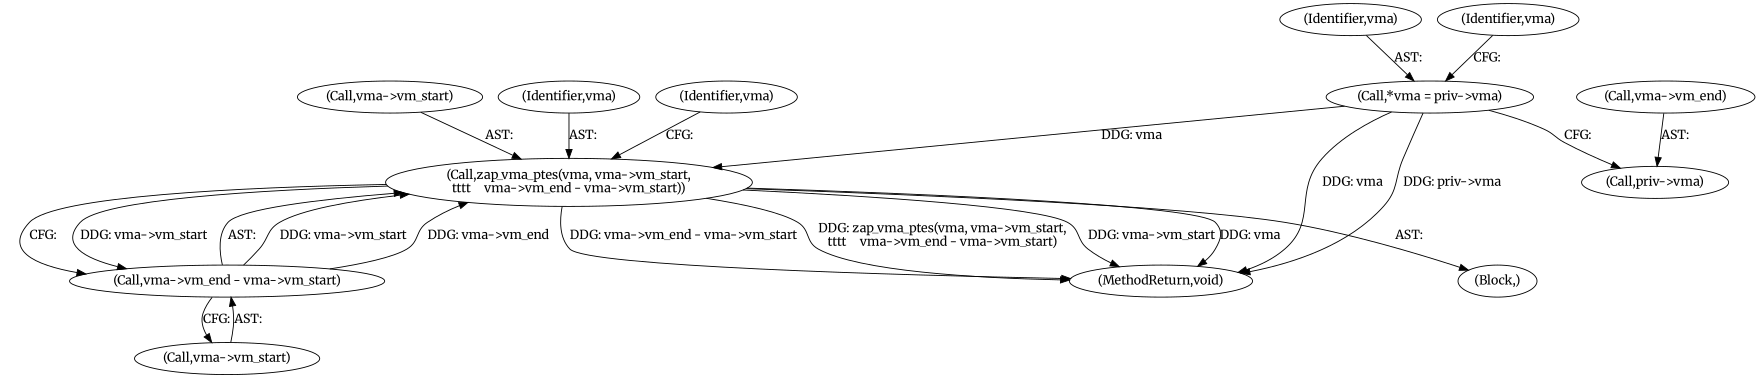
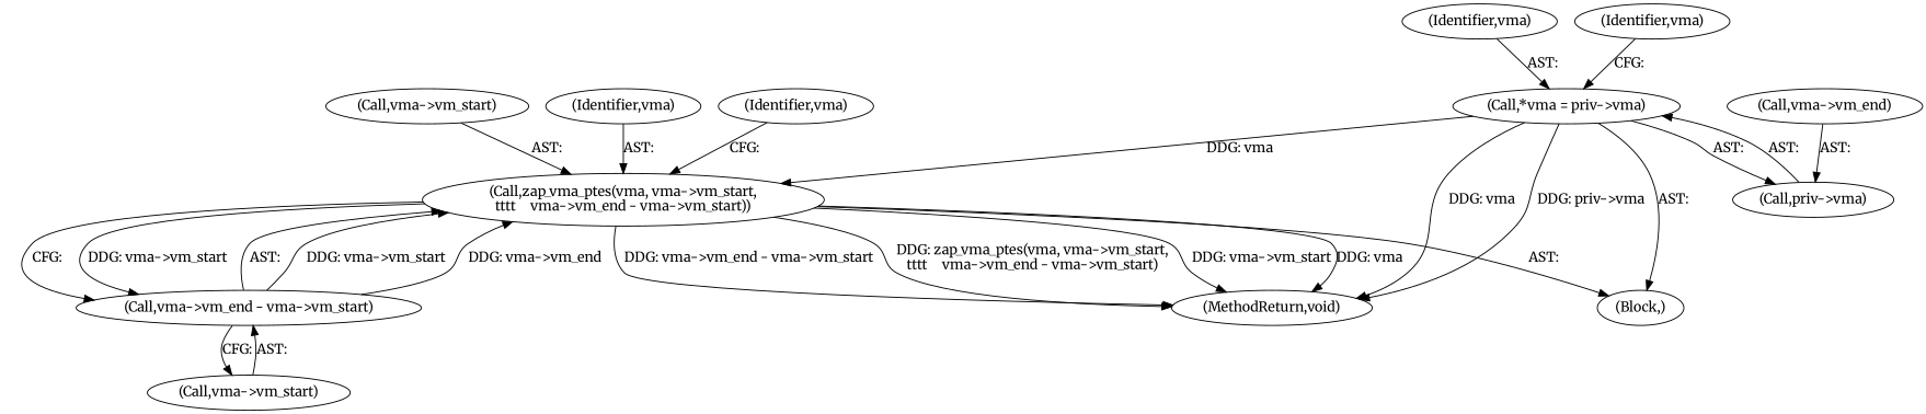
  digraph {
    fontname=Merriweather
    node [fontname=Merriweather]
    edge [fontname=Merriweather]
    n1 [label="(Call,zap_vma_ptes(vma, vma->vm_start,\n\t\t\t\t     vma->vm_end - vma->vm_start))"]
    n2 [label="(Call,vma->vm_end - vma->vm_start)"]
    n3 [label="(MethodReturn,void)"]
    n4 [label="(Block,)"]
    n5 [label="(Call,vma->vm_start)"]
    n6 [label="(Call,*vma = priv->vma)"]
    n7 [label="(Call,priv->vma)"]
    n8 [label="(Identifier,vma)"]
    n9 [label="(Call,vma->vm_start)"]
    n10 [label="(Identifier,vma)"]
    n11 [label="(Identifier,vma)"]
    n12 [label="(Call,vma->vm_end)"]
    n13 [label="(Identifier,vma)"]
    n1 -> n2 [label="CFG: "]
    n1 -> n2 [label="DDG: vma->vm_start"]
    n1 -> n3 [label="DDG: vma->vm_end - vma->vm_start"]
    n1 -> n3 [label="DDG: zap_vma_ptes(vma, vma->vm_start,\n\t\t\t\t     vma->vm_end - vma->vm_start)"]
    n1 -> n3 [label="DDG: vma->vm_start"]
    n1 -> n3 [label="DDG: vma"]
    n1 -> n4 [label="AST: "]
    n2 -> n1 [label="AST: "]
    n2 -> n1 [label="DDG: vma->vm_start"]
    n2 -> n1 [label="DDG: vma->vm_end"]
    n2 -> n5 [label="CFG: "]
    n5 -> n2 [label="AST: "]
    n6 -> n1 [label="DDG: vma"]
    n6 -> n3 [label="DDG: vma"]
    n6 -> n3 [label="DDG: priv->vma"]
-   n6 -> n7 [label="CFG: "]
+   n6 -> n4 [label="AST: "]
+   n6 -> n7 [label="AST: "]
+   n7 -> n6 [label="AST: "]
    n8 -> n6 [label="AST: "]
    n9 -> n1 [label="AST: "]
    n10 -> n1 [label="AST: "]
    n11 -> n6 [label="CFG: "]
    n12 -> n7 [label="AST: "]
    n13 -> n1 [label="CFG: "]
  }
